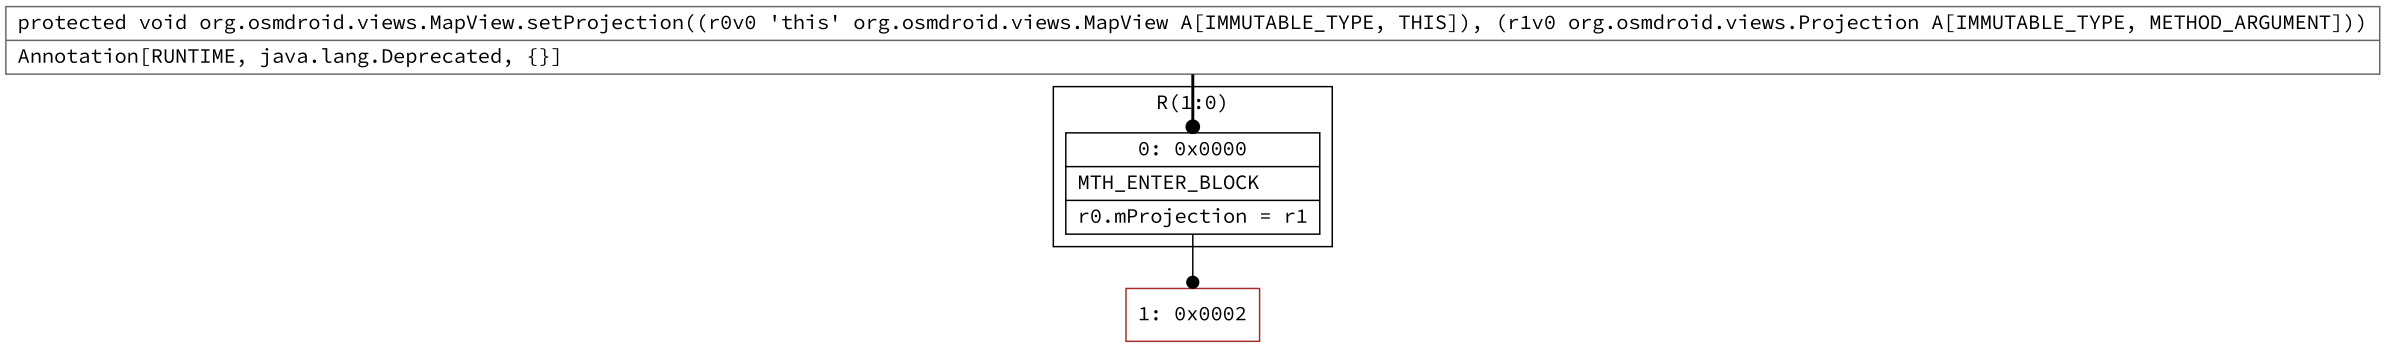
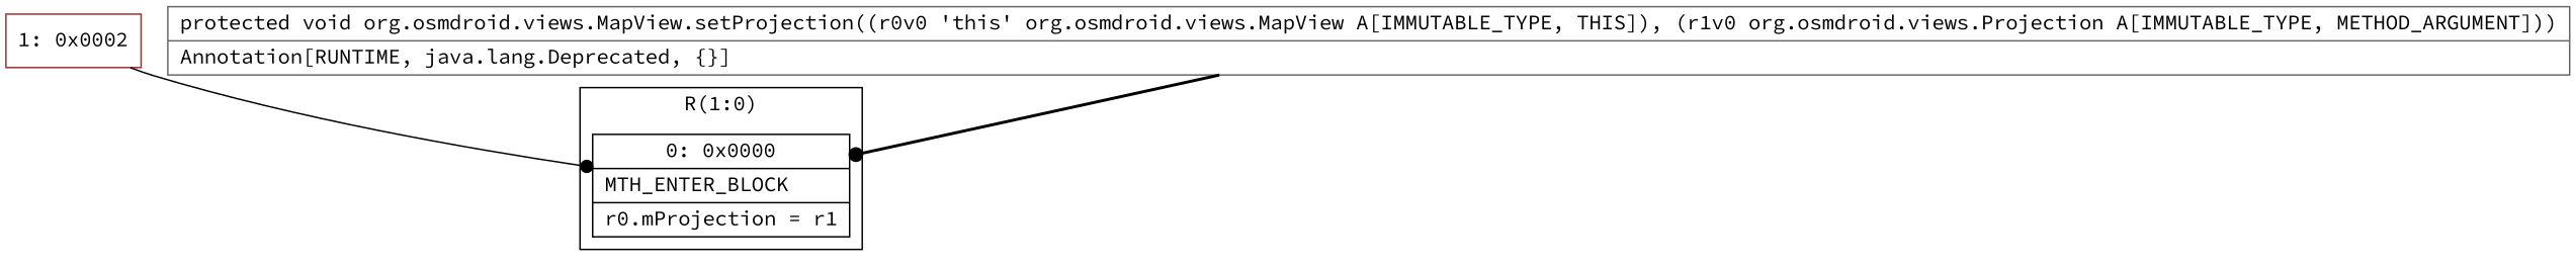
  digraph {
    fontname="Source Code Pro"
    node [shape=record fontname="Source Code Pro"]
    edge [arrowhead=dot fontname="Source Code Pro"]
    n1 [color=black label="{0\:\ 0x0000|MTH_ENTER_BLOCK\l|r0.mProjection = r1\l}"]
    n2 [color=brown label="{1\:\ 0x0002}"]
    n3 [label="{protected void org.osmdroid.views.MapView.setProjection((r0v0 'this' org.osmdroid.views.MapView A[IMMUTABLE_TYPE, THIS]), (r1v0 org.osmdroid.views.Projection A[IMMUTABLE_TYPE, METHOD_ARGUMENT]))  | Annotation[RUNTIME, java.lang.Deprecated, \{\}]\l}" color=gray40]
    subgraph cluster_1 {
      label="R(1:0)"
      n1
    }
-   n1 -> n2 [style=solid]
+   n2 -> n1 [style=solid]
    n3 -> n1 [style=bold]
  }
